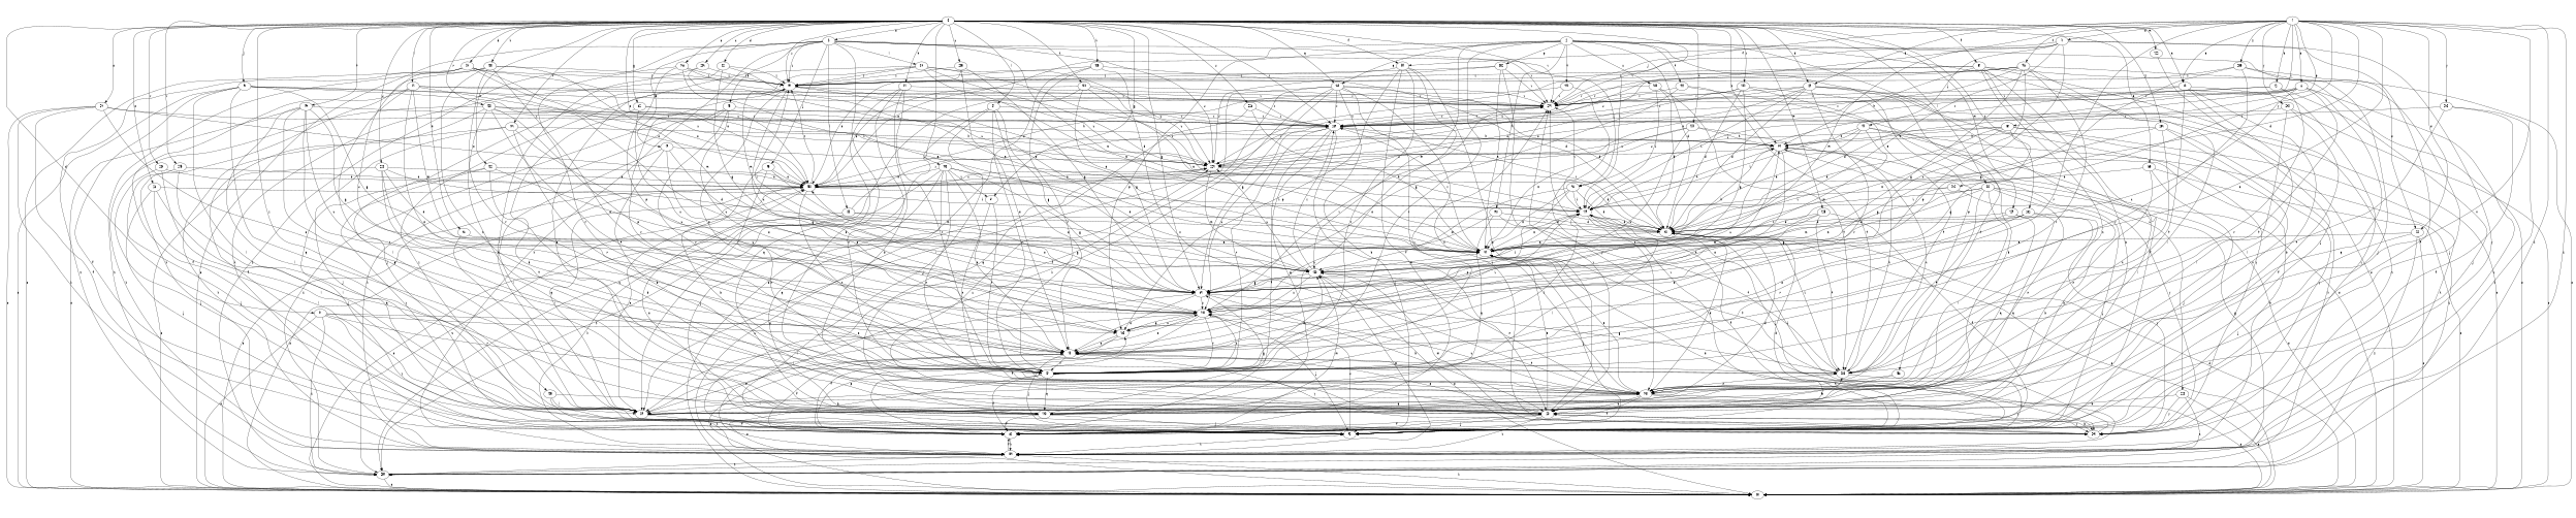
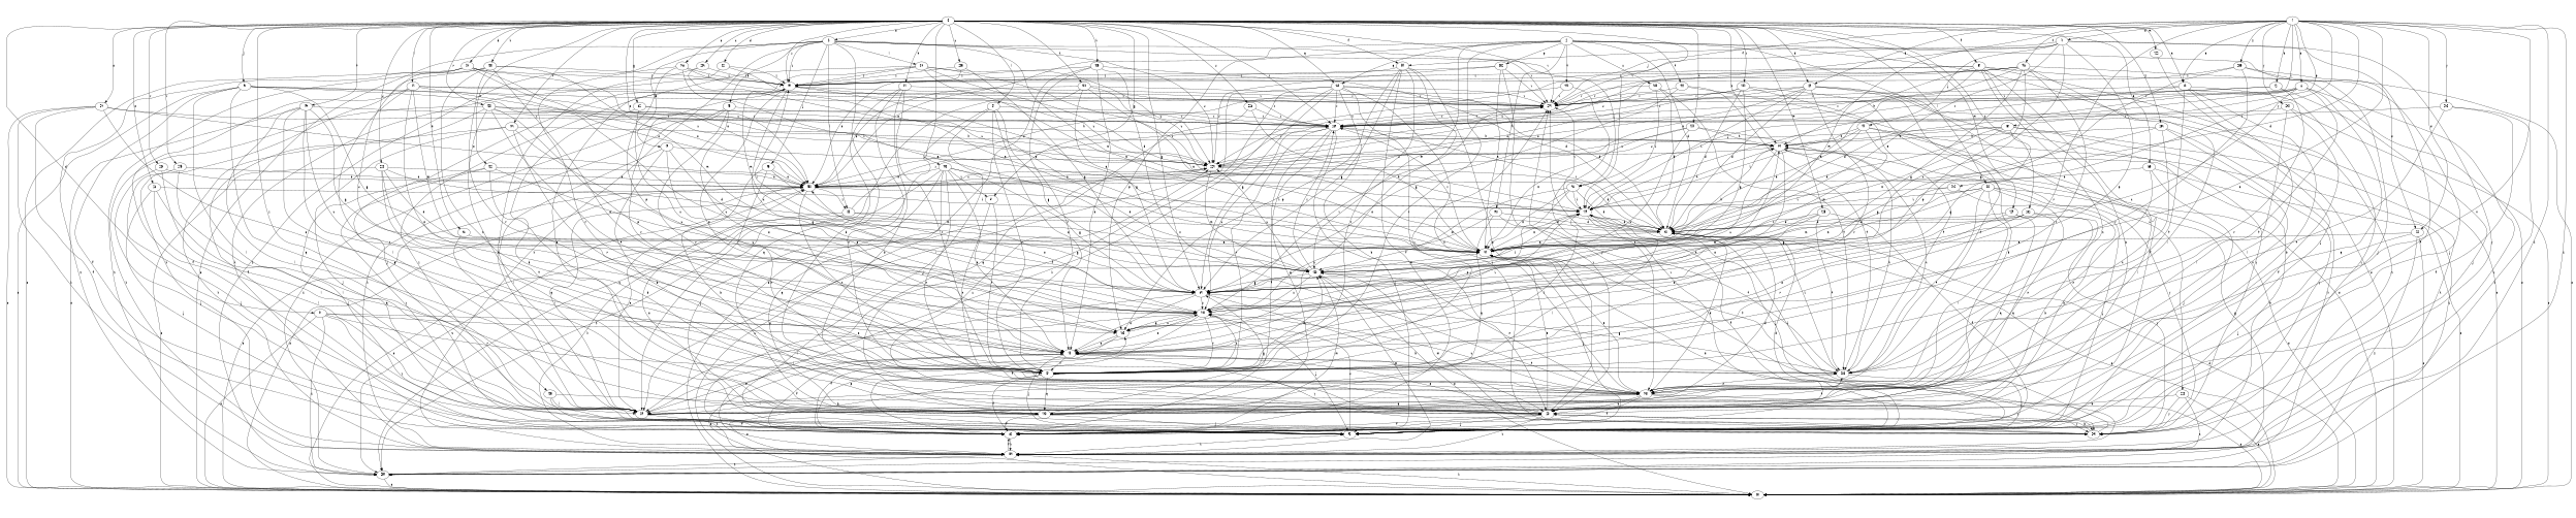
  strict digraph {
    fontname="Patrick Hand"
    node [fontname="Patrick Hand"]
    edge [fontname="Patrick Hand"]
    0
    3
    26
    27
    31
    32
    34
    39
    46
    48
    51
    59
    61
    62
    69
    72
    79
    80
    81
    82
    94
    100
    105
    107
    119
    122
    125
    129
    132
    137
    146
    150
    165
    168
    174
    180
    n37 [label=135]
    190
    191
    194
    202
    204
    205
    215
    219
    223
    226
    234
    237
    239
    254
    109
    259
    30
    15
    19
    20
    49
    83
    87
    95
    96
    229
    170
    98
    89
    10
    60
    181
    160
    249
    210
    40
    200
    140
    130
    1
    6
    7
    12
    28
    151
    196
    240
    242
    248
    255
    97
    2
    n90 [label=352]
-   156
    197
    198
    199
    208
    228
    0 -> 3 [label=a]
    0 -> 26 [label=c]
    0 -> 27 [label=c]
    0 -> 31 [label=d]
    0 -> 32 [label=d]
    0 -> 34 [label=d]
    0 -> 39 [label=d]
    0 -> 46 [label=e]
    0 -> 48 [label=e]
    0 -> 51 [label=f]
    0 -> 59 [label=f]
    0 -> 61 [label=g]
    0 -> 62 [label=g]
    0 -> 69 [label=g]
    0 -> 72 [label=h]
    0 -> 79 [label=h]
    0 -> 80 [label=i]
    0 -> 81 [label=i]
    0 -> 82 [label=i]
    0 -> 94 [label=j]
    0 -> 100 [label=k]
    0 -> 105 [label=k]
    0 -> 107 [label=k]
    0 -> 119 [label=l]
    0 -> 122 [label=m]
    0 -> 125 [label=m]
    0 -> 129 [label=m]
    0 -> 132 [label=n]
    0 -> 137 [label=n]
    0 -> 146 [label=o]
    0 -> 150 [label=o]
    0 -> 165 [label=q]
    0 -> 168 [label=q]
    0 -> 174 [label=r]
    0 -> 180 [label=r]
    0 -> n37 [label=s]
    0 -> 190 [label=s]
    0 -> 191 [label=s]
    0 -> 194 [label=t]
    0 -> 202 [label=u]
    0 -> 204 [label=u]
    0 -> 205 [label=u]
    0 -> 215 [label=v]
    0 -> 219 [label=v]
    0 -> 223 [label=w]
    0 -> 226 [label=w]
    0 -> 234 [label=x]
    0 -> 237 [label=x]
    0 -> 239 [label=x]
    0 -> 254 [label=z]
    3 -> 191 [label=s]
    3 -> 219 [label=v]
    3 -> 109 [label=k]
    3 -> 259 [label=z]
    3 -> 30 [label=c]
    3 -> 15 [label=b]
    3 -> 19 [label=b]
    3 -> 20 [label=b]
    3 -> 49 [label=e]
    3 -> 83 [label=i]
    3 -> 87 [label=i]
    3 -> 95 [label=j]
    3 -> 96 [label=j]
    3 -> 229 [label=w]
    26 -> 119 [label=l]
    26 -> 170 [label=q]
    26 -> 98 [label=j]
    26 -> 89 [label=i]
    27 -> 150 [label=o]
    27 -> 239 [label=x]
    27 -> 109 [label=k]
    27 -> 30 [label=c]
    27 -> 10 [label=a]
    27 -> 60 [label=f]
    31 -> 259 [label=z]
    31 -> 30 [label=c]
    31 -> 10 [label=a]
    31 -> 181 [label=r]
    31 -> 160 [label=p]
    31 -> 249 [label=y]
-   32 -> 69 [label=g]
+   59 -> 69 [label=g]
    32 -> 191 [label=s]
    32 -> 109 [label=k]
    32 -> 49 [label=e]
    34 -> 119 [label=l]
    34 -> 150 [label=o]
    34 -> 191 [label=s]
    34 -> 259 [label=z]
    34 -> 30 [label=c]
    34 -> 229 [label=w]
    34 -> 210 [label=u]
    39 -> 119 [label=l]
    39 -> 150 [label=o]
    39 -> 219 [label=v]
    39 -> 239 [label=x]
    39 -> 30 [label=c]
    39 -> 181 [label=r]
    39 -> 249 [label=y]
    39 -> 40 [label=d]
    39 -> 200 [label=t]
    46 -> 49 [label=e]
    46 -> 89 [label=i]
    48 -> 119 [label=l]
    48 -> 219 [label=v]
    48 -> 20 [label=b]
    48 -> 89 [label=i]
    48 -> 249 [label=y]
    48 -> 200 [label=t]
    51 -> 79 [label=h]
    51 -> 191 [label=s]
    51 -> 259 [label=z]
    51 -> 30 [label=c]
    51 -> 20 [label=b]
+   51 -> 49 [label=e]
    51 -> 229 [label=w]
    51 -> 60 [label=f]
    51 -> 140 [label=n]
    59 -> 191 [label=s]
    59 -> 20 [label=b]
    59 -> 10 [label=a]
    59 -> 60 [label=f]
    59 -> 181 [label=r]
    59 -> 160 [label=p]
    61 -> 181 [label=r]
    61 -> 140 [label=n]
    62 -> 239 [label=x]
    62 -> 20 [label=b]
    62 -> 229 [label=w]
    62 -> 210 [label=u]
    69 -> 119 [label=l]
    69 -> 20 [label=b]
    69 -> 89 [label=i]
    69 -> 10 [label=a]
    69 -> 210 [label=u]
    72 -> 219 [label=v]
    72 -> 20 [label=b]
    72 -> 170 [label=q]
    72 -> 181 [label=r]
    72 -> 140 [label=n]
    79 -> 229 [label=w]
    79 -> 10 [label=a]
    79 -> 249 [label=y]
    79 -> 210 [label=u]
    80 -> 69 [label=g]
    80 -> 119 [label=l]
    80 -> 30 [label=c]
    80 -> 20 [label=b]
    80 -> 49 [label=r]
    80 -> 98 [label=j]
    80 -> 89 [label=i]
    80 -> 200 [label=t]
    81 -> 69 [label=g]
    81 -> 239 [label=x]
    81 -> 98 [label=j]
    81 -> 89 [label=i]
    81 -> 10 [label=a]
    81 -> 181 [label=r]
    82 -> 150 [label=o]
    82 -> 219 [label=v]
    82 -> 239 [label=x]
    82 -> 89 [label=i]
    82 -> 10 [label=a]
    82 -> 60 [label=f]
    82 -> 130 [label=m]
    94 -> 69 [label=g]
    94 -> 150 [label=o]
    94 -> 219 [label=v]
    94 -> 30 [label=c]
    94 -> 229 [label=w]
    94 -> 170 [label=q]
    94 -> 89 [label=i]
    94 -> 60 [label=f]
    100 -> 191 [label=s]
    100 -> 109 [label=k]
    100 -> 259 [label=z]
    100 -> 10 [label=a]
    100 -> 181 [label=r]
    100 -> 140 [label=n]
    100 -> 130 [label=m]
    105 -> 191 [label=s]
    105 -> 30 [label=c]
    105 -> 181 [label=r]
    105 -> 40 [label=d]
    105 -> 140 [label=n]
    107 -> 69 [label=g]
    107 -> 150 [label=o]
    107 -> 219 [label=v]
    107 -> 259 [label=z]
    107 -> 49 [label=e]
    107 -> 229 [label=w]
    119 -> 79 [label=h]
    119 -> 219 [label=v]
    119 -> 49 [label=e]
    119 -> 98 [label=j]
    119 -> 89 [label=i]
    119 -> 60 [label=f]
    119 -> 40 [label=d]
    122 -> 98 [label=j]
    125 -> 10 [label=a]
    125 -> 60 [label=f]
    125 -> 40 [label=d]
    125 -> 200 [label=t]
    125 -> 130 [label=m]
    129 -> 170 [label=q]
    129 -> 10 [label=a]
    129 -> 249 [label=y]
    129 -> 40 [label=d]
    132 -> 150 [label=o]
    132 -> 20 [label=b]
    132 -> 98 [label=j]
    132 -> 249 [label=y]
    132 -> 210 [label=u]
    137 -> 79 [label=h]
    137 -> 49 [label=e]
    137 -> 229 [label=w]
    137 -> 210 [label=u]
    137 -> 140 [label=n]
    146 -> 191 [label=s]
    146 -> 219 [label=v]
    146 -> 49 [label=e]
    146 -> 181 [label=r]
    146 -> 160 [label=p]
    150 -> 119 [label=l]
-   150 -> 191 [label=s]
+   150 -> 83 [label=s]
    150 -> 259 [label=z]
    150 -> 30 [label=c]
    150 -> 229 [label=w]
    150 -> 89 [label=i]
    150 -> 181 [label=r]
    165 -> 150 [label=o]
    165 -> 30 [label=c]
    165 -> 98 [label=j]
    165 -> 140 [label=n]
    168 -> 69 [label=g]
    168 -> 219 [label=v]
    168 -> 239 [label=x]
    168 -> 109 [label=k]
    168 -> 20 [label=b]
    168 -> 89 [label=i]
    168 -> 60 [label=f]
    168 -> 249 [label=y]
    168 -> 40 [label=d]
    168 -> 140 [label=n]
    174 -> 79 [label=h]
    174 -> 109 [label=k]
    174 -> 98 [label=j]
    174 -> 181 [label=r]
    174 -> 210 [label=u]
    180 -> 79 [label=h]
    180 -> 239 [label=x]
    180 -> 109 [label=k]
    180 -> 60 [label=f]
    180 -> 160 [label=p]
    180 -> 210 [label=u]
    180 -> 200 [label=t]
    180 -> 140 [label=n]
    n37 -> 109 [label=k]
    n37 -> 20 [label=b]
    n37 -> 89 [label=i]
    190 -> 61 [label=y]
    190 -> 69 [label=g]
    190 -> 150 [label=o]
    190 -> 259 [label=z]
    190 -> 49 [label=e]
    190 -> 170 [label=q]
    190 -> 98 [label=j]
    190 -> 10 [label=a]
    190 -> 140 [label=n]
    191 -> 219 [label=v]
    191 -> 49 [label=e]
    191 -> 229 [label=w]
    191 -> 98 [label=j]
    191 -> 10 [label=a]
    191 -> 181 [label=r]
    191 -> 210 [label=u]
    194 -> 69 [label=g]
    194 -> 239 [label=x]
    194 -> 30 [label=c]
    194 -> 170 [label=q]
    194 -> 89 [label=i]
    194 -> 181 [label=r]
    194 -> 210 [label=u]
    202 -> 20 [label=b]
    202 -> 49 [label=e]
    202 -> 170 [label=q]
    202 -> 181 [label=r]
    202 -> 40 [label=d]
    204 -> 191 [label=s]
    204 -> 49 [label=e]
    204 -> 89 [label=i]
    205 -> 69 [label=g]
    205 -> 150 [label=o]
    205 -> 191 [label=s]
-   205 -> 10 [label=a]
+   105 -> 10 [label=a]
    215 -> 150 [label=o]
    215 -> 98 [label=j]
    215 -> 89 [label=i]
    219 -> 239 [label=x]
    223 -> 150 [label=o]
    223 -> 30 [label=c]
    223 -> 49 [label=e]
    223 -> 170 [label=q]
    223 -> 40 [label=d]
    223 -> 200 [label=t]
    226 -> 239 [label=x]
    226 -> 49 [label=e]
    226 -> 170 [label=q]
    234 -> 150 [label=o]
    234 -> 98 [label=j]
    234 -> 89 [label=i]
    237 -> 69 [label=g]
    237 -> 150 [label=o]
    237 -> 219 [label=v]
    237 -> 20 [label=b]
    237 -> 40 [label=d]
    237 -> 200 [label=t]
    239 -> 79 [label=h]
    239 -> 219 [label=v]
    239 -> 170 [label=q]
    239 -> 98 [label=j]
    239 -> 60 [label=f]
    239 -> 181 [label=r]
    239 -> 210 [label=u]
    254 -> 69 [label=g]
    254 -> 79 [label=h]
    254 -> 109 [label=k]
    254 -> 249 [label=y]
    254 -> 140 [label=n]
    109 -> 79 [label=h]
    109 -> 259 [label=z]
    109 -> 49 [label=e]
    109 -> 60 [label=f]
    109 -> 130 [label=m]
    259 -> 79 [label=g]
    259 -> 30 [label=c]
    30 -> 150 [label=o]
    30 -> 109 [label=k]
    30 -> 229 [label=w]
    30 -> 40 [label=d]
    15 -> 239 [label=x]
    15 -> 109 [label=k]
    15 -> 259 [label=z]
    15 -> 10 [label=a]
    15 -> 181 [label=r]
    19 -> 69 [label=g]
    19 -> 20 [label=b]
    19 -> 229 [label=w]
    19 -> 89 [label=i]
    19 -> 160 [label=p]
    20 -> 219 [label=v]
    20 -> 109 [label=k]
    20 -> 49 [label=e]
    20 -> 229 [label=w]
    20 -> 98 [label=j]
    20 -> 10 [label=a]
    20 -> 60 [label=f]
    20 -> 249 [label=y]
    49 -> 79 [label=h]
    49 -> 239 [label=x]
    49 -> 98 [label=j]
    49 -> 200 [label=t]
    49 -> 130 [label=m]
    83 -> 69 [label=g]
    83 -> 239 [label=x]
    83 -> 109 [label=k]
    83 -> 30 [label=c]
    83 -> 40 [label=d]
    87 -> 119 [label=l]
    87 -> 191 [label=s]
    87 -> 49 [label=e]
    87 -> 229 [label=w]
    87 -> 170 [label=q]
    87 -> 40 [label=d]
    87 -> 130 [label=m]
    95 -> 150 [label=o]
    95 -> 20 [label=b]
    95 -> 140 [label=n]
    95 -> 130 [label=m]
    96 -> 119 [label=l]
    96 -> 49 [label=e]
    96 -> 10 [label=a]
    96 -> 40 [label=d]
    96 -> 130 [label=m]
    229 -> 150 [label=o]
    229 -> 219 [label=v]
    229 -> 40 [label=d]
    229 -> 130 [label=m]
    170 -> 69 [label=g]
    170 -> 98 [label=j]
    170 -> 60 [label=f]
    170 -> 40 [label=d]
    170 -> 200 [label=t]
    98 -> 109 [label=k]
    98 -> 210 [label=u]
    89 -> 150 [label=o]
    89 -> 10 [label=a]
    89 -> 60 [label=f]
    10 -> 79 [label=h]
    10 -> 30 [label=c]
    10 -> 98 [label=j]
    10 -> 60 [label=f]
    10 -> 181 [label=r]
    10 -> 249 [label=y]
    10 -> 200 [label=t]
    60 -> 219 [label=v]
    60 -> 109 [label=k]
    60 -> 160 [label=p]
    60 -> 40 [label=d]
    60 -> 130 [label=m]
    181 -> 119 [label=l]
    181 -> 219 [label=v]
    181 -> 30 [label=c]
    181 -> 170 [label=q]
    181 -> 60 [label=f]
    181 -> 210 [label=u]
    181 -> 130 [label=m]
    160 -> 119 [label=l]
    160 -> 10 [label=a]
    160 -> 60 [label=f]
    160 -> 210 [label=u]
    249 -> 119 [label=l]
    249 -> 150 [label=o]
    249 -> 191 [label=s]
    249 -> 20 [label=b]
    249 -> 130 [label=m]
    210 -> 150 [label=o]
    210 -> 219 [label=v]
    210 -> 98 [label=j]
    210 -> 89 [label=i]
    210 -> 10 [label=a]
    210 -> 60 [label=f]
    210 -> 181 [label=r]
    210 -> 160 [label=p]
    40 -> 239 [label=x]
    40 -> 30 [label=c]
    40 -> 49 [label=e]
    200 -> 69 [label=g]
    200 -> 79 [label=h]
    200 -> 119 [label=l]
    200 -> 98 [label=j]
    200 -> 140 [label=n]
    140 -> 30 [label=c]
    140 -> 20 [label=b]
    140 -> 49 [label=e]
    140 -> 170 [label=q]
    140 -> 89 [label=i]
    140 -> 60 [label=f]
    140 -> 249 [label=y]
    140 -> 210 [label=u]
    140 -> 40 [label=d]
    130 -> 69 [label=g]
    130 -> 191 [label=s]
    130 -> 239 [label=x]
    130 -> 30 [label=c]
    130 -> 229 [label=w]
    130 -> 210 [label=u]
    130 -> 140 [label=n]
    1 -> 39 [label=d]
    1 -> 48 [label=e]
    1 -> 219 [label=j]
    1 -> 239 [label=x]
    1 -> 109 [label=k]
    1 -> 259 [label=z]
    1 -> 10 [label=a]
    1 -> 181 [label=r]
    1 -> 40 [label=d]
    1 -> 140 [label=n]
    1 -> 130 [label=m]
    1 -> 6 [label=a]
    1 -> 7 [label=a]
    1 -> 12 [label=b]
    1 -> 28 [label=c]
    1 -> 151 [label=p]
    1 -> 196 [label=t]
    1 -> 240 [label=y]
    1 -> 242 [label=y]
    1 -> 248 [label=y]
    1 -> 255 [label=z]
    6 -> 219 [label=v]
    6 -> 239 [label=x]
    6 -> 109 [label=k]
    6 -> 96 [label=j]
    6 -> 170 [label=q]
    6 -> 210 [label=u]
    6 -> 40 [label=d]
    6 -> 200 [label=t]
    7 -> 59 [label=f]
    7 -> 219 [label=v]
    7 -> 49 [label=e]
    7 -> 229 [label=w]
    7 -> 60 [label=f]
+   7 -> 160 [label=p]
    7 -> 249 [label=y]
    7 -> 210 [label=u]
    7 -> 97 [label=j]
    12 -> 219 [label=v]
    12 -> 239 [label=x]
    12 -> 98 [label=j]
    12 -> 181 [label=r]
    28 -> 259 [label=z]
    28 -> 30 [label=c]
    28 -> 49 [label=e]
    28 -> 98 [label=j]
    151 -> 69 [label=g]
    151 -> 79 [label=h]
    151 -> 109 [label=k]
    151 -> 49 [label=e]
    151 -> 229 [label=w]
    151 -> 40 [label=d]
    151 -> 140 [label=n]
    196 -> 69 [label=g]
    196 -> 150 [label=o]
    196 -> 191 [label=s]
    196 -> 239 [label=x]
    196 -> 229 [label=w]
    196 -> 98 [label=j]
    196 -> 89 [label=i]
    196 -> 181 [label=r]
    196 -> 160 [label=p]
    240 -> 239 [label=x]
    240 -> 30 [label=c]
    240 -> 89 [label=i]
    240 -> 60 [label=f]
    242 -> 119 [label=l]
    242 -> 140 [label=n]
    242 -> 130 [label=m]
    248 -> 239 [label=x]
    248 -> 109 [label=k]
    248 -> 60 [label=f]
    248 -> 200 [label=t]
    255 -> 69 [label=g]
    255 -> 191 [label=s]
    255 -> 30 [label=c]
    255 -> 98 [label=j]
    255 -> 181 [label=r]
    97 -> 79 [label=h]
    97 -> 119 [label=l]
    97 -> 259 [label=z]
    97 -> 89 [label=i]
    97 -> 40 [label=d]
    97 -> 130 [label=m]
    2 -> 150 [label=o]
    2 -> 168 [label=q]
    2 -> 30 [label=c]
    2 -> 181 [label=r]
    2 -> 160 [label=p]
    2 -> 40 [label=d]
    2 -> 130 [label=m]
    2 -> 28 [label=c]
    2 -> n90 [label=p]
-   2 -> 156 [label=p]
    2 -> 197 [label=t]
    2 -> 198 [label=t]
    2 -> 199 [label=t]
    2 -> 208 [label=u]
    2 -> 228 [label=w]
    n90 -> 191 [label=s]
    n90 -> 219 [label=v]
    n90 -> 49 [label=e]
    n90 -> 229 [label=w]
    n90 -> 249 [label=y]
-   156 -> 20 [label=b]
-   156 -> 140 [label=n]
    197 -> 150 [label=o]
    197 -> 219 [label=v]
    197 -> 140 [label=n]
    198 -> 170 [label=q]
    198 -> 210 [label=u]
    198 -> 40 [label=d]
    198 -> 200 [label=t]
    199 -> 69 [label=g]
    199 -> 219 [label=v]
    199 -> 30 [label=c]
    199 -> 200 [label=t]
    208 -> 119 [label=l]
    208 -> 219 [label=v]
    208 -> 40 [label=d]
    208 -> 200 [label=t]
    228 -> 259 [label=z]
    228 -> 30 [label=c]
    228 -> 20 [label=b]
    228 -> 249 [label=y]
  }
